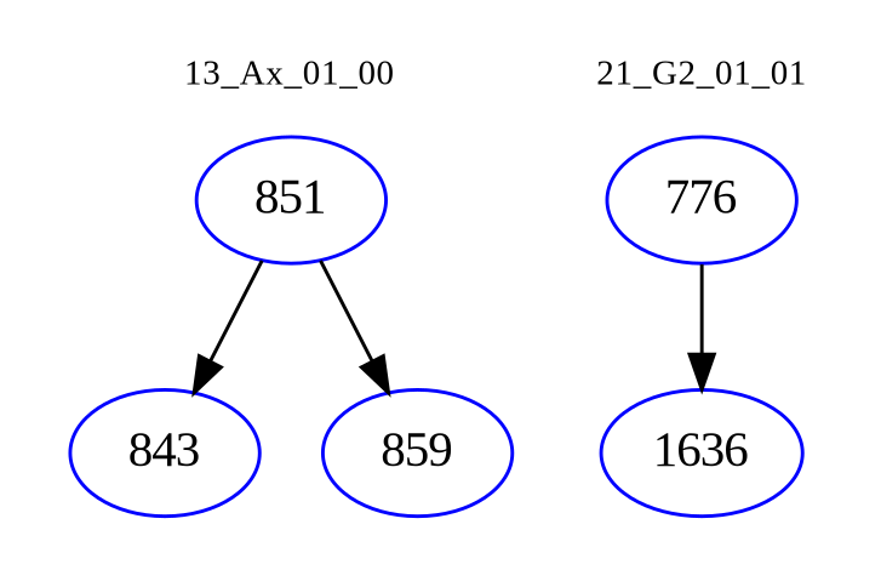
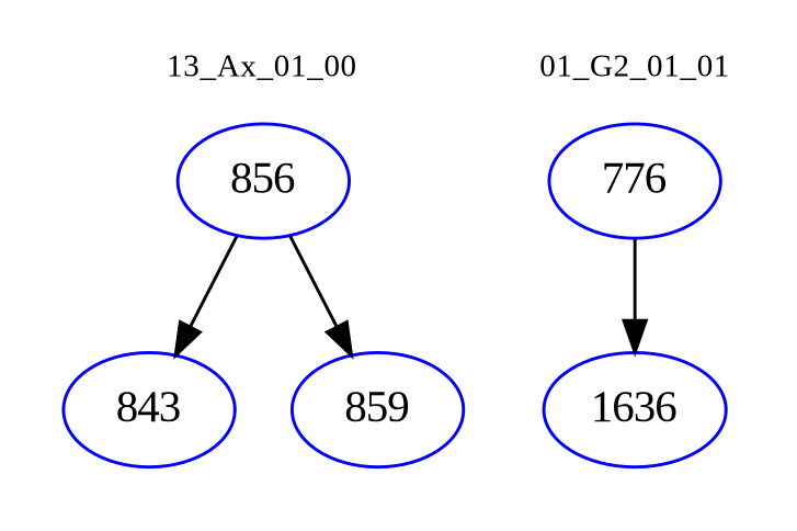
  digraph {
    fontname="Liberation Serif"
    node [color=blue fontname="Liberation Serif"]
    edge [color=black fontname="Liberation Serif"]
-   n1 [label=851]
+   n1 [label=856]
    n2 [label=843]
    n3 [label=859]
    n4 [label=776]
    n5 [label=1636]
    subgraph cluster_1 {
      color=white
      fontsize=10
      label="13_Ax_01_00"
      n1
      n2
      n3
    }
    subgraph cluster_2 {
      color=white
      fontsize=10
-     label="21_G2_01_01"
+     label="01_G2_01_01"
      n4
      n5
    }
    n1 -> n2
    n1 -> n3
    n4 -> n5
  }
